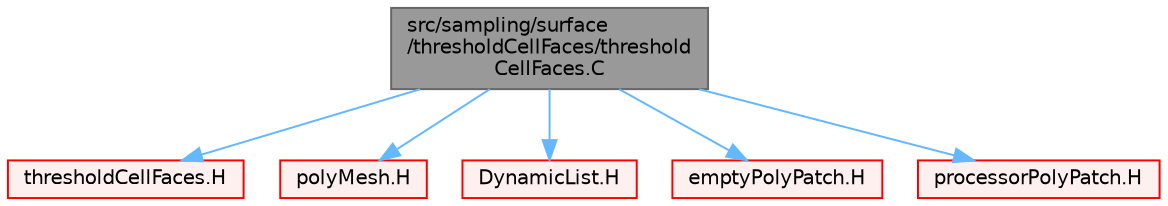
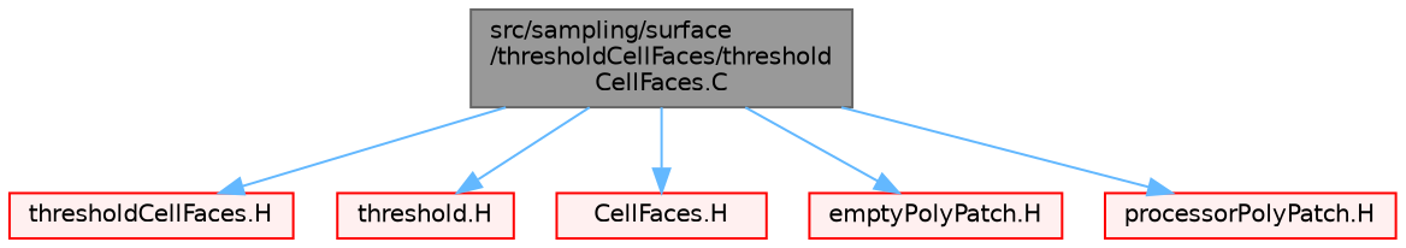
  digraph {
    node [color=red fillcolor="#FFF0F0" fontname=Helvetica fontsize=10 shape=box style=filled]
    edge [color=steelblue1 fontname=Helvetica fontsize=10 labelfontname=Helvetica labelfontsize=10 style=solid]
    n1 [color=gray40 fillcolor=grey60 fontcolor=black height=0.2 label="src/sampling/surface\l/thresholdCellFaces/threshold\lCellFaces.C" width=0.4]
    n2 [height=0.2 label="thresholdCellFaces.H" width=0.4]
-   n3 [height=0.2 label="polyMesh.H" width=0.4]
-   n4 [height=0.2 label="DynamicList.H" width=0.4]
+   n3 [height=0.2 label="threshold.H" width=0.4]
+   n4 [height=0.2 label="CellFaces.H" width=0.4]
    n5 [height=0.2 label="emptyPolyPatch.H" width=0.4]
    n6 [height=0.2 label="processorPolyPatch.H" width=0.4]
    n1 -> n2
    n1 -> n3
    n1 -> n4
    n1 -> n5
    n1 -> n6
  }
